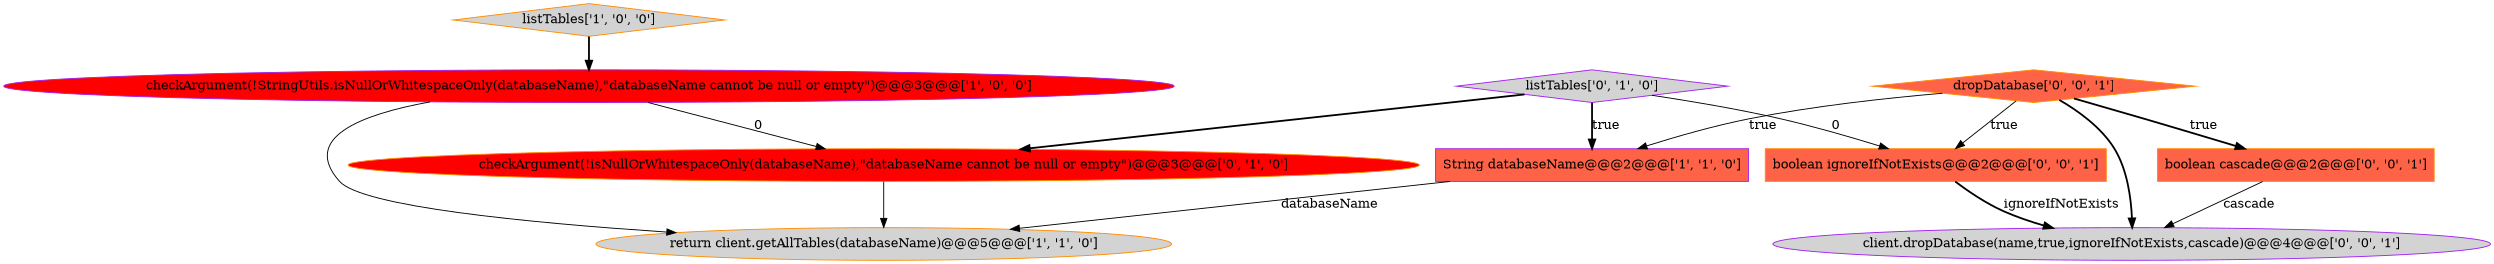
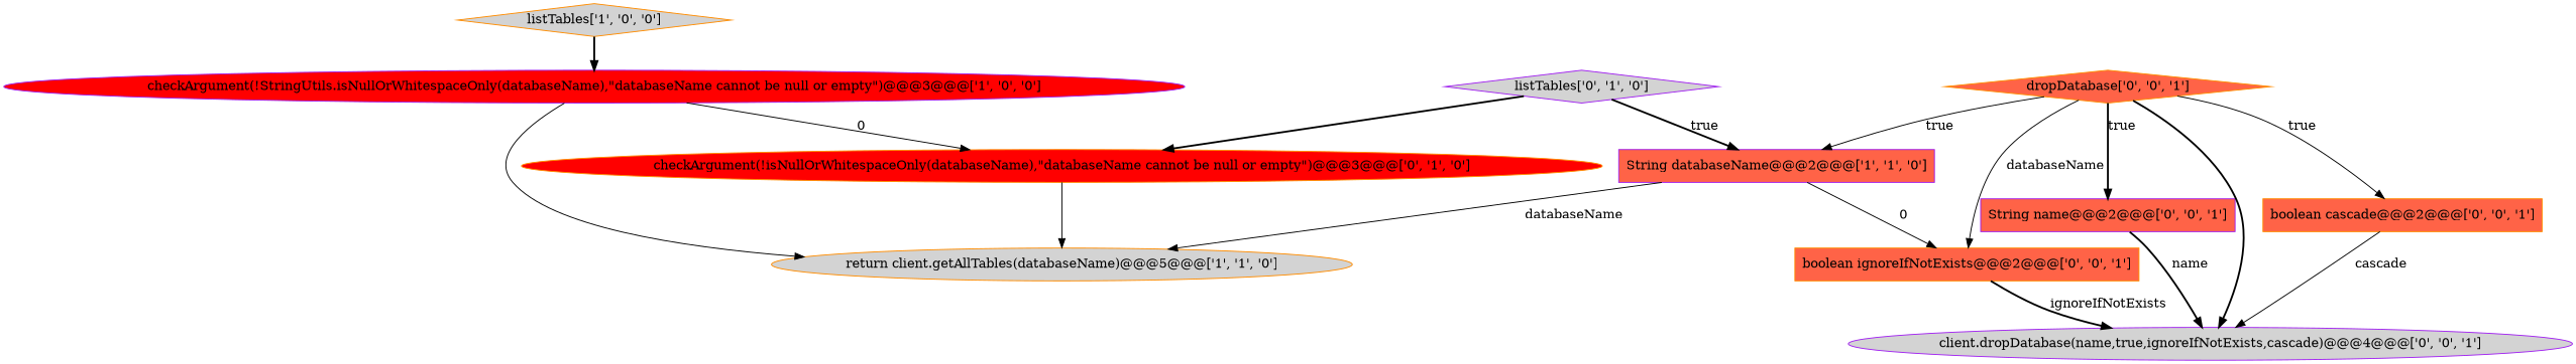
  digraph {
    node [color=darkorange fillcolor=tomato shape=ellipse style=filled]
    edge [style=bold]
    n1 [fillcolor=lightgray label="listTables['1', '0', '0']" shape=diamond]
    n2 [color=purple fillcolor=red label="checkArgument(!StringUtils.isNullOrWhitespaceOnly(databaseName),\"databaseName cannot be null or empty\")@@@3@@@['1', '0', '0']"]
    n3 [fillcolor=red label="checkArgument(!isNullOrWhitespaceOnly(databaseName),\"databaseName cannot be null or empty\")@@@3@@@['0', '1', '0']"]
    n4 [fillcolor=lightgray label="return client.getAllTables(databaseName)@@@5@@@['1', '1', '0']"]
    n5 [color=purple label="String databaseName@@@2@@@['1', '1', '0']" shape=box]
    n6 [label="boolean ignoreIfNotExists@@@2@@@['0', '0', '1']" shape=box]
+   n7 [color=purple label="String name@@@2@@@['0', '0', '1']" shape=box]
    n8 [color=purple fillcolor=lightgray label="client.dropDatabase(name,true,ignoreIfNotExists,cascade)@@@4@@@['0', '0', '1']"]
    n9 [label="dropDatabase['0', '0', '1']" shape=diamond]
    n10 [label="boolean cascade@@@2@@@['0', '0', '1']" shape=box]
    n11 [color=purple fillcolor=lightgray label="listTables['0', '1', '0']" shape=diamond]
    n1 -> n2
    n2 -> n3 [label=0 style=solid]
    n2 -> n4 [style=solid]
    n3 -> n4 [style=solid]
    n5 -> n4 [label=databaseName style=solid]
-   n11 -> n6 [label=0 style=solid]
+   n5 -> n6 [label=0 style=solid]
    n6 -> n8 [label=ignoreIfNotExists]
+   n7 -> n8 [label=name]
    n9 -> n5 [label=true style=solid]
-   n9 -> n6 [label=true style=solid]
+   n9 -> n6 [label=databaseName style=solid]
+   n9 -> n7 [label=true]
    n9 -> n8
-   n9 -> n10 [label=true]
+   n9 -> n10 [label=true style=solid]
    n10 -> n8 [label=cascade style=solid]
    n11 -> n3
    n11 -> n5 [label=true]
  }
